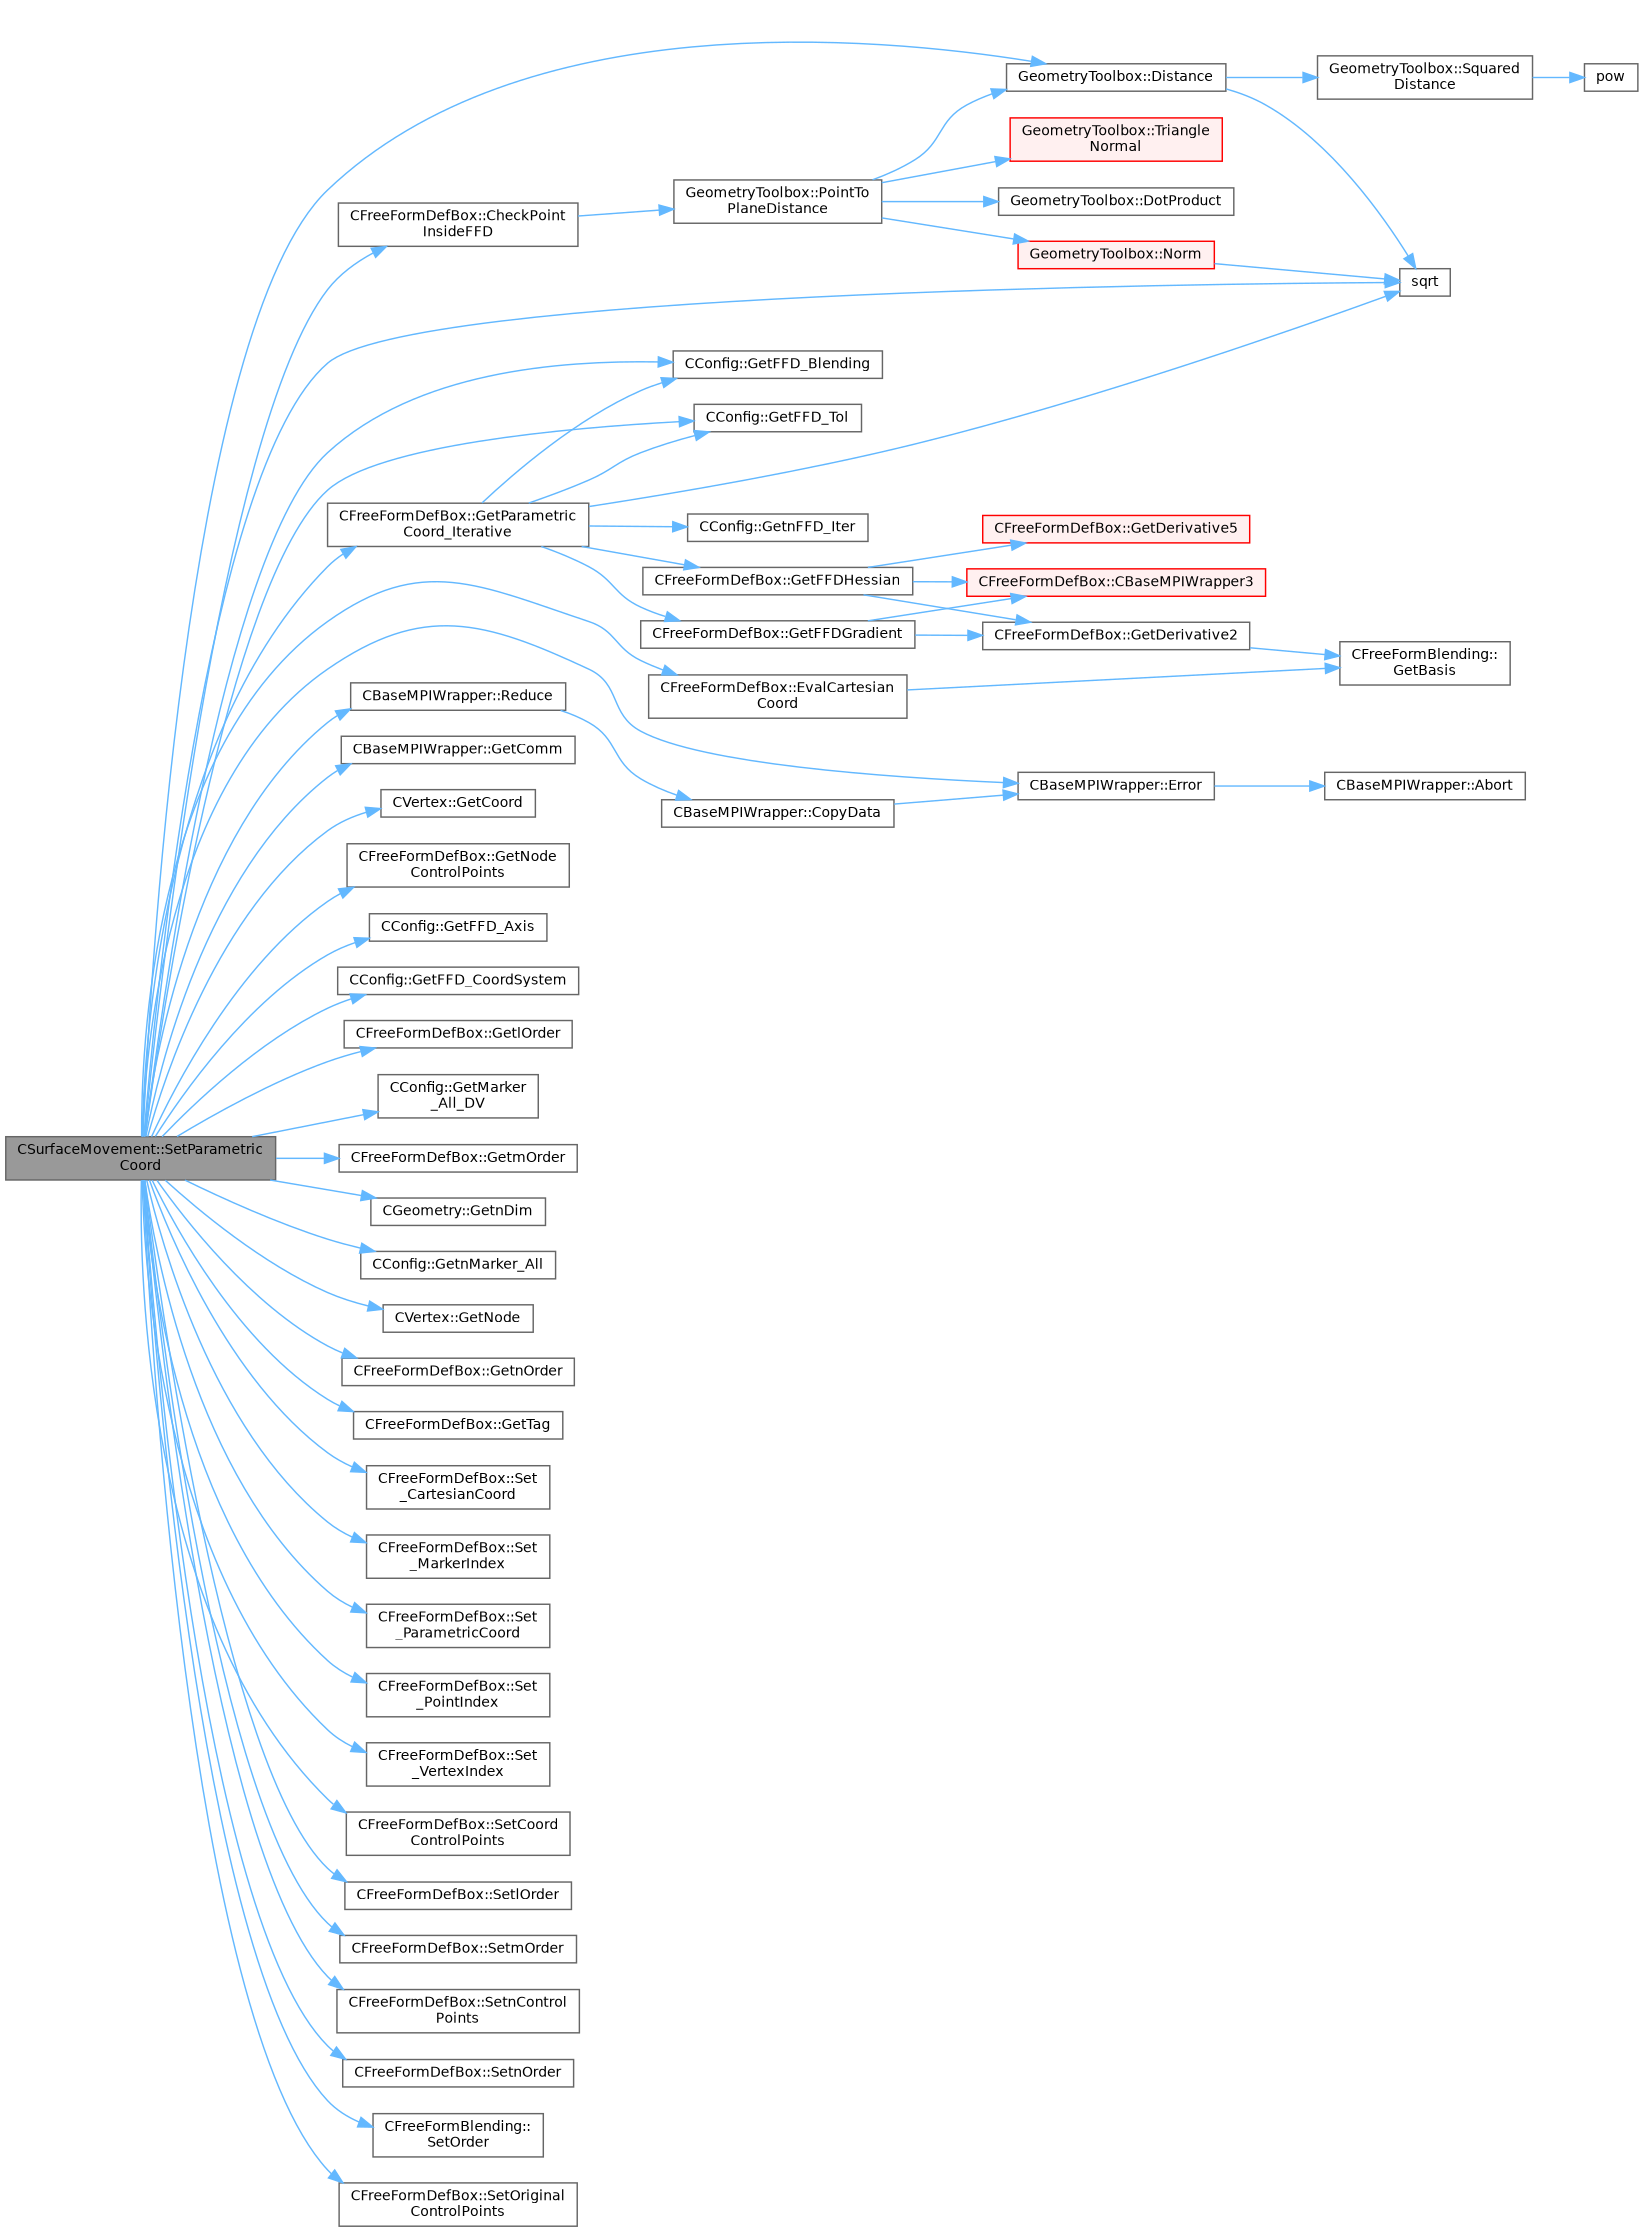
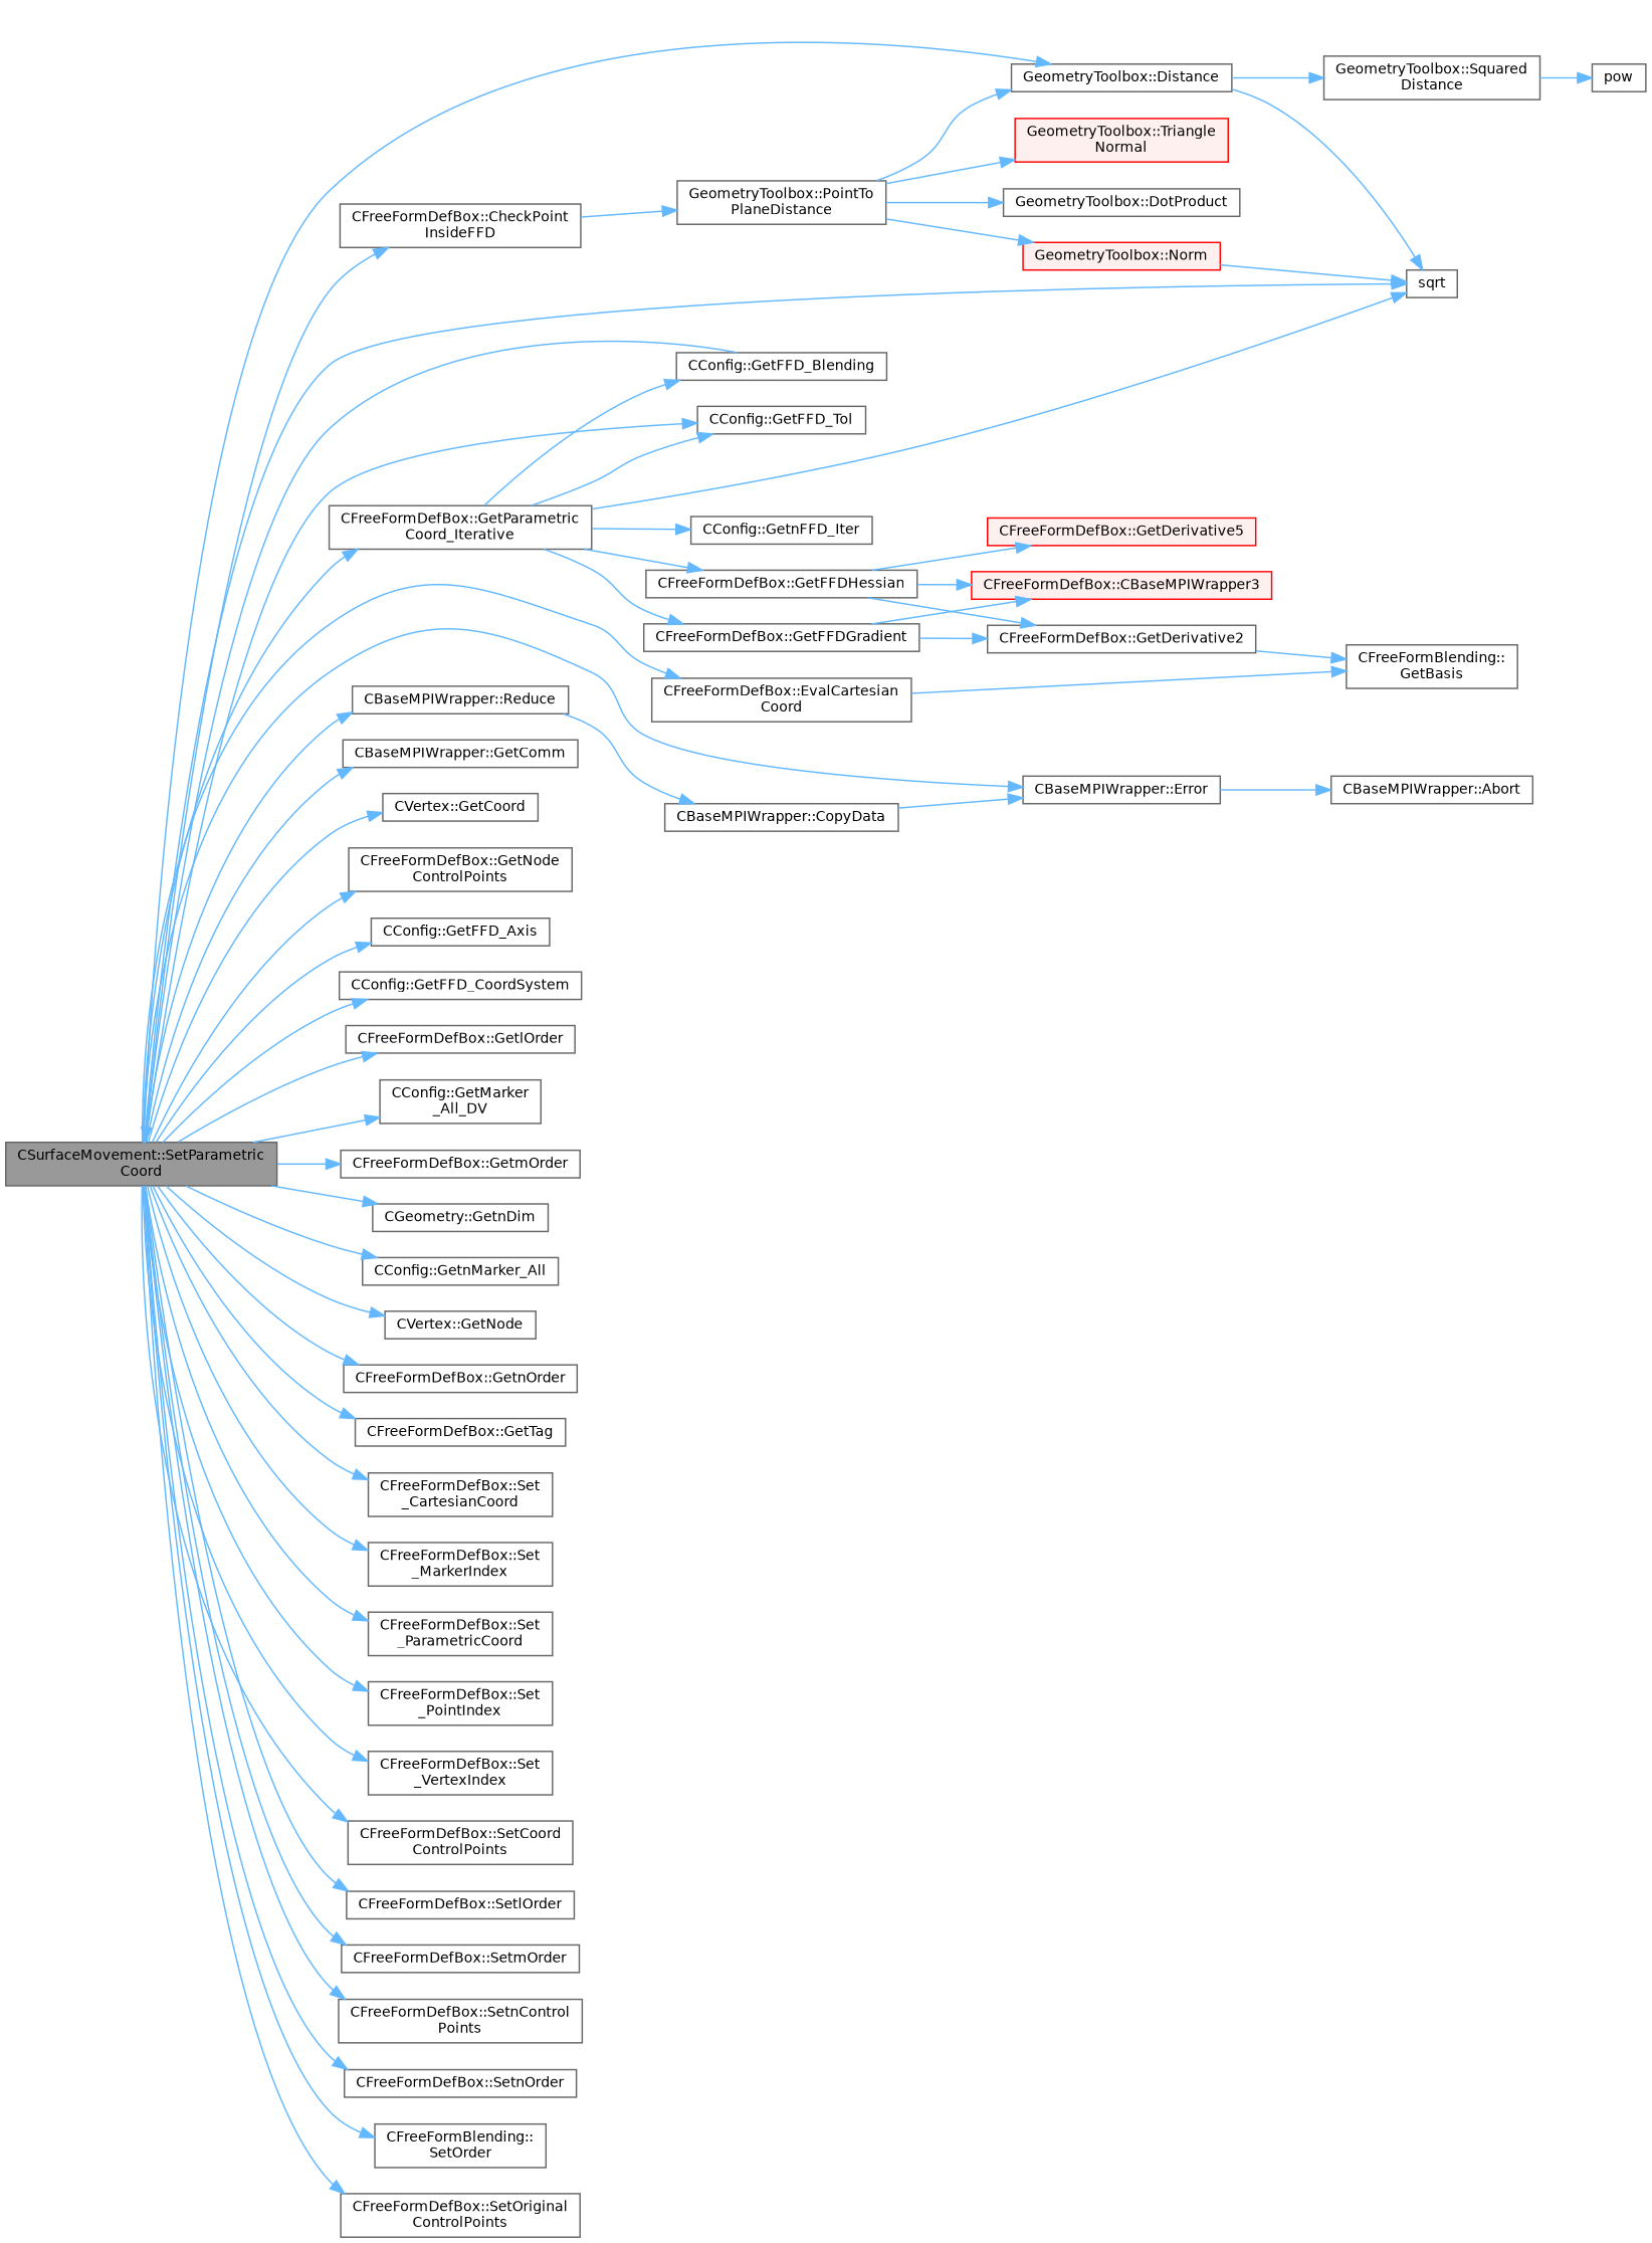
  digraph {
    rankdir=LR
    node [color=grey40 fillcolor=white fontname=Helvetica fontsize=10 shape=box style=filled]
    edge [color=steelblue1 fontname=Helvetica fontsize=10 labelfontname=Helvetica labelfontsize=10 style=solid]
    n1 [color=gray40 fillcolor=grey60 fontcolor=black height=0.2 label="CSurfaceMovement::SetParametric\lCoord" width=0.4]
    n2 [height=0.2 label="CFreeFormDefBox::CheckPoint\lInsideFFD" width=0.4]
    n3 [height=0.2 label="GeometryToolbox::Distance" width=0.4]
    n4 [height=0.2 label=sqrt width=0.4]
    n5 [height=0.2 label="CBaseMPIWrapper::Error" width=0.4]
    n6 [height=0.2 label="CFreeFormDefBox::EvalCartesian\lCoord" width=0.4]
    n7 [height=0.2 label="CBaseMPIWrapper::GetComm" width=0.4]
    n8 [height=0.2 label="CVertex::GetCoord" width=0.4]
    n9 [height=0.2 label="CFreeFormDefBox::GetNode\lControlPoints" width=0.4]
    n10 [height=0.2 label="CConfig::GetFFD_Axis" width=0.4]
    n11 [height=0.2 label="CConfig::GetFFD_Blending" width=0.4]
    n12 [height=0.2 label="CConfig::GetFFD_CoordSystem" width=0.4]
    n13 [height=0.2 label="CConfig::GetFFD_Tol" width=0.4]
    n14 [height=0.2 label="CFreeFormDefBox::GetlOrder" width=0.4]
    n15 [height=0.2 label="CConfig::GetMarker\l_All_DV" width=0.4]
    n16 [height=0.2 label="CFreeFormDefBox::GetmOrder" width=0.4]
    n17 [height=0.2 label="CGeometry::GetnDim" width=0.4]
    n18 [height=0.2 label="CConfig::GetnMarker_All" width=0.4]
    n19 [height=0.2 label="CVertex::GetNode" width=0.4]
    n20 [height=0.2 label="CFreeFormDefBox::GetnOrder" width=0.4]
    n21 [height=0.2 label="CFreeFormDefBox::GetParametric\lCoord_Iterative" width=0.4]
    n22 [height=0.2 label="CFreeFormDefBox::GetTag" width=0.4]
    n23 [height=0.2 label="CBaseMPIWrapper::Reduce" width=0.4]
    n24 [height=0.2 label="CFreeFormDefBox::Set\l_CartesianCoord" width=0.4]
    n25 [height=0.2 label="CFreeFormDefBox::Set\l_MarkerIndex" width=0.4]
    n26 [height=0.2 label="CFreeFormDefBox::Set\l_ParametricCoord" width=0.4]
    n27 [height=0.2 label="CFreeFormDefBox::Set\l_PointIndex" width=0.4]
    n28 [height=0.2 label="CFreeFormDefBox::Set\l_VertexIndex" width=0.4]
    n29 [height=0.2 label="CFreeFormDefBox::SetCoord\lControlPoints" width=0.4]
    n30 [height=0.2 label="CFreeFormDefBox::SetlOrder" width=0.4]
    n31 [height=0.2 label="CFreeFormDefBox::SetmOrder" width=0.4]
    n32 [height=0.2 label="CFreeFormDefBox::SetnControl\lPoints" width=0.4]
    n33 [height=0.2 label="CFreeFormDefBox::SetnOrder" width=0.4]
    n34 [height=0.2 label="CFreeFormBlending::\lSetOrder" width=0.4]
    n35 [height=0.2 label="CFreeFormDefBox::SetOriginal\lControlPoints" width=0.4]
    n36 [height=0.2 label="GeometryToolbox::PointTo\lPlaneDistance" width=0.4]
    n37 [height=0.2 label="GeometryToolbox::Squared\lDistance" width=0.4]
    n38 [height=0.2 label="CBaseMPIWrapper::Abort" width=0.4]
    n39 [height=0.2 label="CFreeFormBlending::\lGetBasis" width=0.4]
    n40 [height=0.2 label="CFreeFormDefBox::GetFFDGradient" width=0.4]
    n41 [height=0.2 label="CFreeFormDefBox::GetFFDHessian" width=0.4]
    n42 [height=0.2 label="CConfig::GetnFFD_Iter" width=0.4]
    n43 [height=0.2 label="CBaseMPIWrapper::CopyData" width=0.4]
    n44 [height=0.2 label="GeometryToolbox::DotProduct" width=0.4]
    n45 [color=red fillcolor="#FFF0F0" height=0.2 label="GeometryToolbox::Norm" width=0.4]
    n46 [color=red fillcolor="#FFF0F0" height=0.2 label="GeometryToolbox::Triangle\lNormal" width=0.4]
    n47 [height=0.2 label=pow width=0.4]
    n48 [height=0.2 label="CFreeFormDefBox::GetDerivative2" width=0.4]
    n49 [color=red fillcolor="#FFF0F0" height=0.2 label="CFreeFormDefBox::CBaseMPIWrapper3" width=0.4]
    n50 [color=red fillcolor="#FFF0F0" height=0.2 label="CFreeFormDefBox::GetDerivative5" width=0.4]
    n1 -> n2
    n1 -> n3
    n1 -> n4
    n1 -> n5
    n1 -> n6
    n1 -> n7
    n1 -> n8
    n1 -> n9
    n1 -> n10
-   n1 -> n11
+   n11 -> n1
    n1 -> n12
    n1 -> n13
    n1 -> n14
    n1 -> n15
    n1 -> n16
    n1 -> n17
    n1 -> n18
    n1 -> n19
    n1 -> n20
    n1 -> n21
    n1 -> n22
    n1 -> n23
    n1 -> n24
    n1 -> n25
    n1 -> n26
    n1 -> n27
    n1 -> n28
    n1 -> n29
    n1 -> n30
    n1 -> n31
    n1 -> n32
    n1 -> n33
    n1 -> n34
    n1 -> n35
    n2 -> n36
    n3 -> n4
    n3 -> n37
    n5 -> n38
    n6 -> n39
    n21 -> n4
    n21 -> n11
    n21 -> n13
    n21 -> n40
    n21 -> n41
    n21 -> n42
    n23 -> n43
    n36 -> n3
    n36 -> n44
    n36 -> n45
    n36 -> n46
    n37 -> n47
    n40 -> n48
    n40 -> n49
    n41 -> n48
    n41 -> n49
    n41 -> n50
    n43 -> n5
    n45 -> n4
    n48 -> n39
  }
